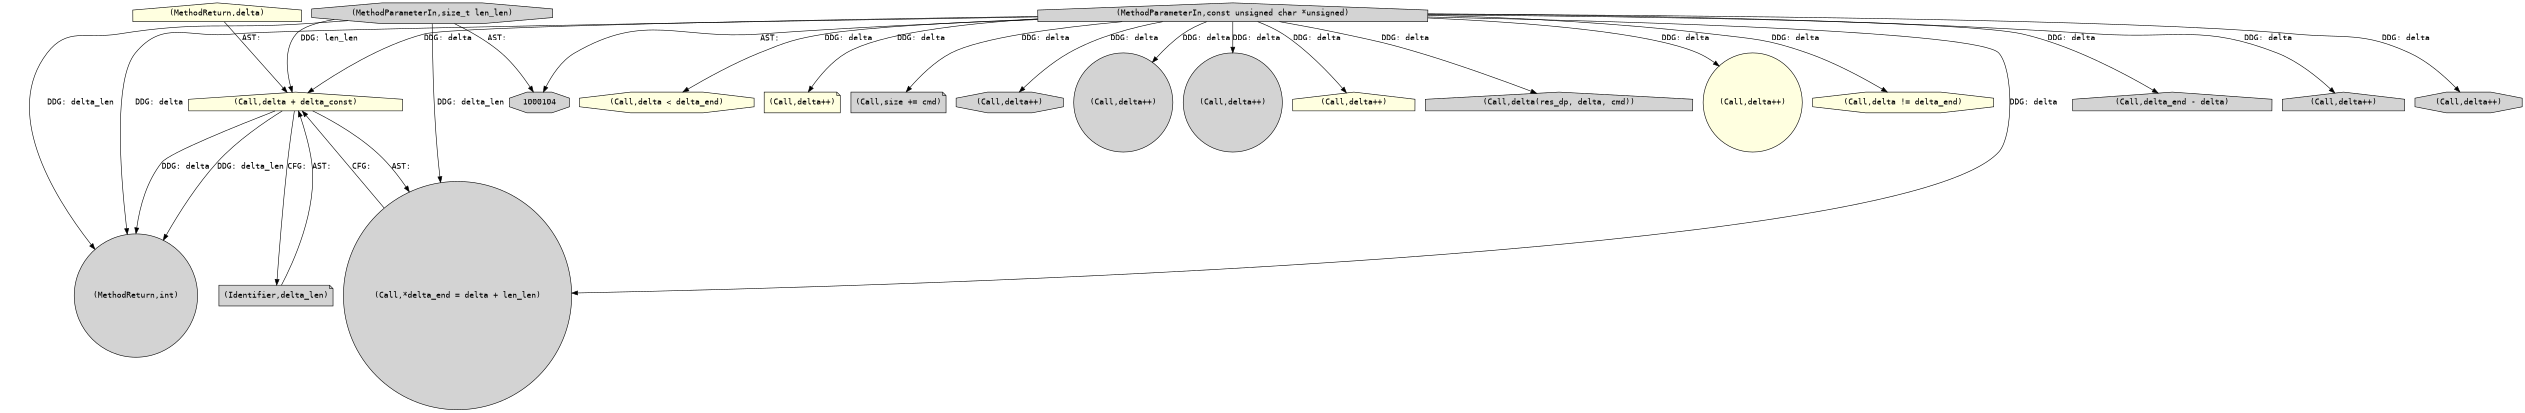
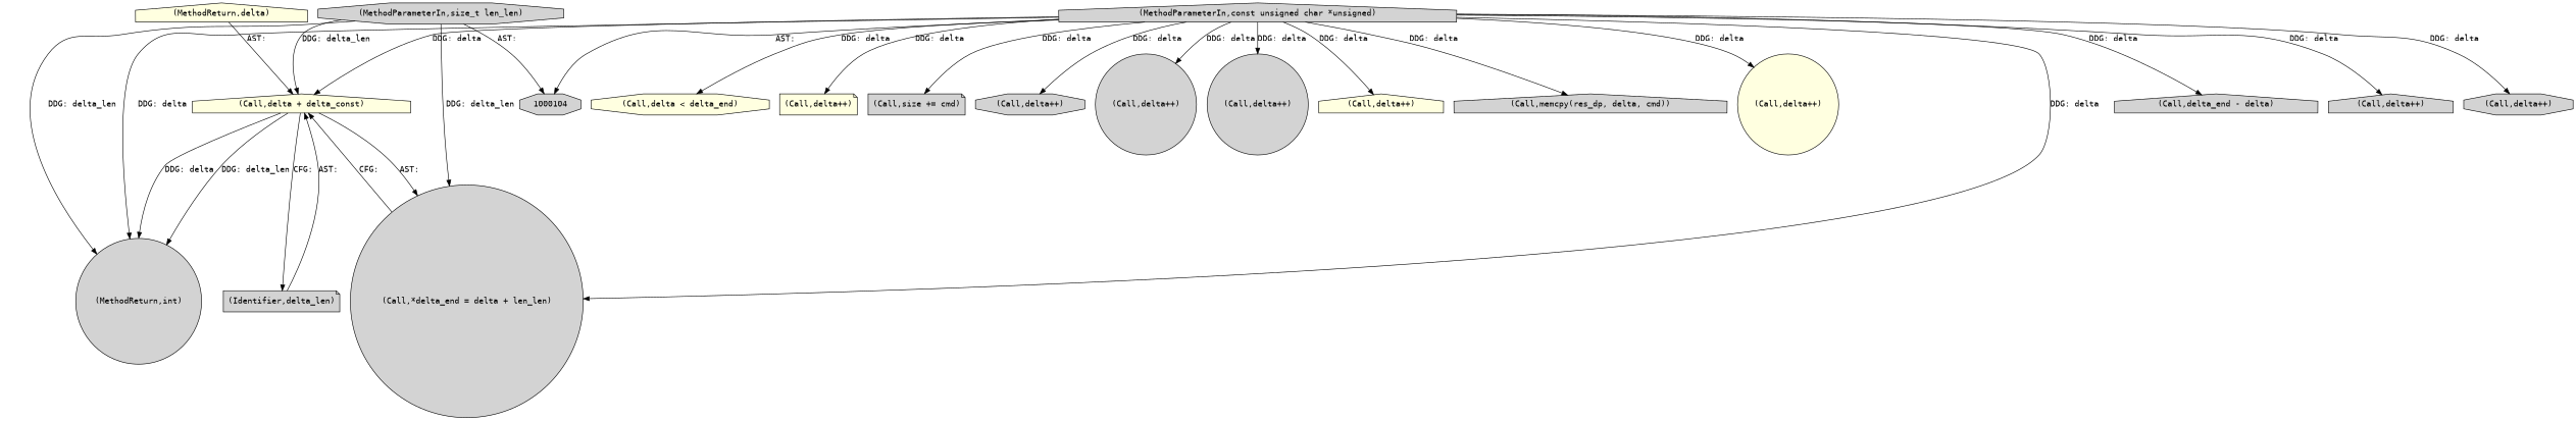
  digraph {
    fontname="DejaVu Sans Mono"
    node [fillcolor=lightgrey fontname="DejaVu Sans Mono" shape=house style=filled]
    edge [fontname="DejaVu Sans Mono"]
    n1 [fillcolor=lightyellow label="(Call,delta + delta_const)"]
    n2 [label="(Identifier,delta_len)" shape=note]
    n3 [label="(Call,*delta_end = delta + len_len)" shape=circle]
    n4 [label="(MethodReturn,int)" shape=circle]
    n5 [label="(MethodParameterIn,const unsigned char *unsigned)"]
    n6 [label="(Call,delta_end - delta)"]
    n7 [label="(Call,delta++)"]
    n8 [label="(Call,delta++)" shape=octagon]
    n9 [fillcolor=lightyellow label="(Call,delta < delta_end)" shape=octagon]
    n10 [fillcolor=lightyellow label="(Call,delta++)" shape=note]
    n11 [label="(Call,size += cmd)" shape=note]
    n12 [label="(Call,delta++)" shape=octagon]
    n13 [label="(Call,delta++)" shape=circle]
    n14 [label="(Call,delta++)" shape=circle]
    n15 [fillcolor=lightyellow label="(Call,delta++)"]
-   n16 [label="(Call,delta(res_dp, delta, cmd))"]
+   n16 [label="(Call,memcpy(res_dp, delta, cmd))"]
    n17 [fillcolor=lightyellow label="(Call,delta++)" shape=circle]
-   n18 [fillcolor=lightyellow label="(Call,delta != delta_end)" shape=octagon]
    1000104 [shape=octagon]
    n20 [label="(MethodParameterIn,size_t len_len)" shape=octagon]
    n21 [fillcolor=lightyellow label="(MethodReturn,delta)"]
    n1 -> n2 [label="CFG: "]
    n1 -> n3 [label="AST: "]
    n1 -> n4 [label="DDG: delta_len"]
    n1 -> n4 [label="DDG: delta"]
    n2 -> n1 [label="AST: "]
    n3 -> n1 [label="CFG: "]
    n5 -> n1 [label="DDG: delta"]
    n5 -> n3 [label="DDG: delta"]
    n5 -> n4 [label="DDG: delta"]
    n5 -> n6 [label="DDG: delta"]
    n5 -> n7 [label="DDG: delta"]
    n5 -> n8 [label="DDG: delta"]
    n5 -> n9 [label="DDG: delta"]
    n5 -> n10 [label="DDG: delta"]
    n5 -> n11 [label="DDG: delta"]
    n5 -> n12 [label="DDG: delta"]
    n5 -> n13 [label="DDG: delta"]
    n5 -> n14 [label="DDG: delta"]
    n5 -> n15 [label="DDG: delta"]
    n5 -> n16 [label="DDG: delta"]
    n5 -> n17 [label="DDG: delta"]
-   n5 -> n18 [label="DDG: delta"]
    n5 -> 1000104 [label="AST: "]
-   n20 -> n1 [label="DDG: len_len"]
+   n20 -> n1 [label="DDG: delta_len"]
    n20 -> n3 [label="DDG: delta_len"]
    n20 -> n4 [label="DDG: delta_len"]
    n20 -> 1000104 [label="AST: "]
    n21 -> n1 [label="AST: "]
  }
